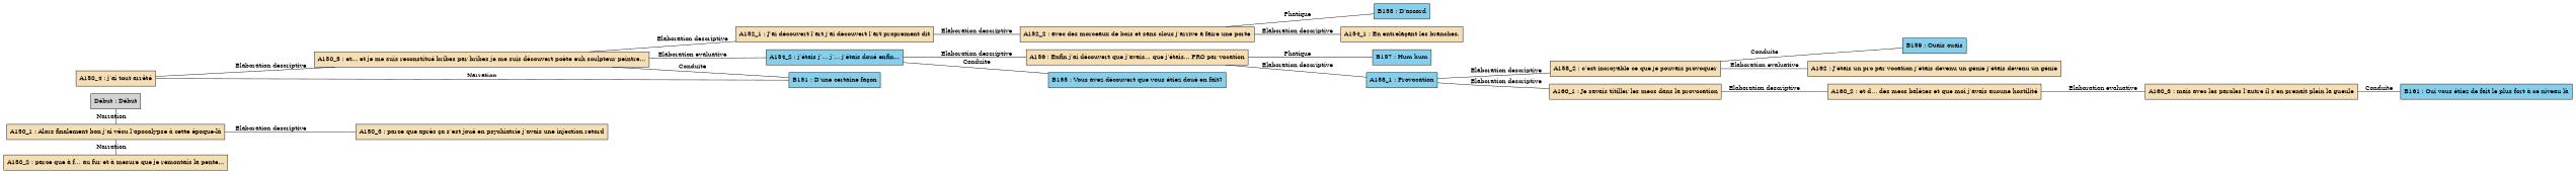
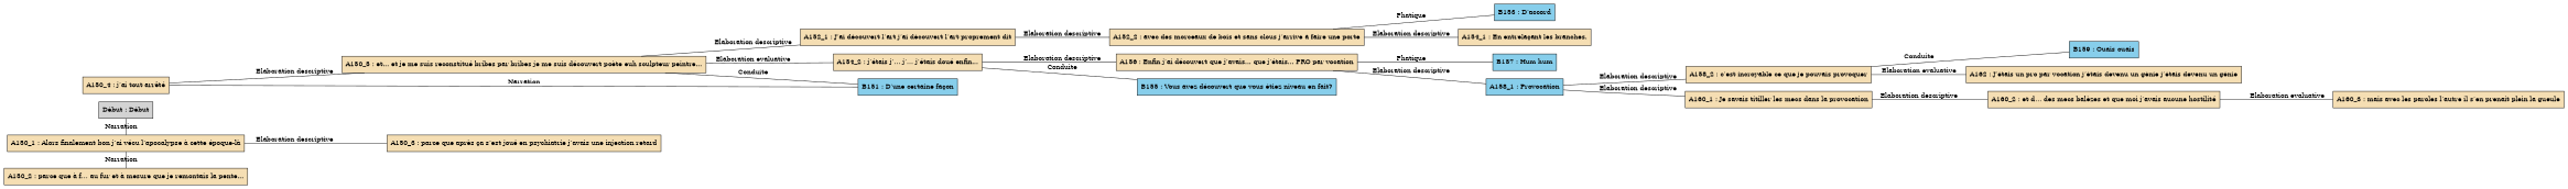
  digraph {
    rankdir=LR
    node [shape=box style=filled fillcolor=wheat]
    edge [dir=none]
    n1 [label="Début : Début" fillcolor=""]
    n2 [label="A150_1 : Alors finalement bon j’ai vécu l’apocalypse à cette époque-là"]
    n3 [label="A150_2 : parce que à f… au fur et à mesure que je remontais la pente..."]
    n4 [label="A150_4 : j’ai tout arrêté"]
    n5 [label="A150_3 : parce que après ça s’est joué en psychiatrie j’avais une injection retard"]
    n6 [label="A150_5 : et... et je me suis reconstitué bribes par bribes je me suis découvert poète euh sculpteur peintre..."]
    n7 [fillcolor=skyblue label="B151 : D’une certaine façon"]
    n8 [label="A152_1 : J’ai découvert l’art j’ai découvert l’art proprement dit"]
-   n9 [fillcolor=skyblue label="A154_2 : j’étais j’… j’… j’étais doué enfin..."]
+   n9 [label="A154_2 : j’étais j’… j’… j’étais doué enfin..."]
    n10 [label="A152_2 : avec des morceaux de bois et sans clous j’arrive à faire une porte"]
-   n11 [fillcolor=skyblue label="B155 : Vous avez découvert que vous étiez doué en fait?"]
+   n11 [fillcolor=skyblue label="B155 : Vous avez découvert que vous étiez niveau en fait?"]
    n12 [label="A156 : Enfin j’ai découvert que j’avais... que j’étais... PRO par vocation"]
    n13 [fillcolor=skyblue label="B153 : D’accord"]
    n14 [label="A154_1 : En entrelaçant les branches."]
    n15 [fillcolor=skyblue label="B157 : Hum hum"]
    n16 [fillcolor=skyblue label="A158_1 : Provocation"]
    n17 [label="A158_2 : c’est incroyable ce que je pouvais provoquer"]
    n18 [label="A160_1 : Je savais titiller les mecs dans la provocation"]
    n19 [fillcolor=skyblue label="B159 : Ouais ouais"]
    n20 [label="A162 : J’étais un pro par vocation j’étais devenu un génie j’étais devenu un génie"]
    n21 [label="A160_2 : et d… des mecs balèzes et que moi j’avais aucune hostilité"]
    n22 [label="A160_3 : mais avec les paroles l’autre il s’en prenait plein la gueule"]
-   n23 [fillcolor=skyblue label="B161 : Oui vous étiez de fait le plus fort à ce niveau là"]
    subgraph sub_1 {
      rank=same
      n1
      n2
    }
    subgraph sub_2 {
      rank=same
      n2
      n3
    }
    subgraph sub_3 {
      rank=same
      n1
      n4
    }
    n1 -> n2 [label=Narration]
    n2 -> n3 [label=Narration]
    n2 -> n5 [label="Elaboration descriptive"]
    n4 -> n6 [label="Elaboration descriptive"]
    n6 -> n7 [label=Conduite]
    n6 -> n8 [label="Elaboration descriptive"]
    n6 -> n9 [label="Elaboration evaluative"]
    n7 -> n4 [label=Narration]
    n8 -> n10 [label="Elaboration descriptive"]
    n9 -> n11 [label=Conduite]
    n9 -> n12 [label="Elaboration descriptive"]
    n10 -> n13 [label=Phatique]
    n10 -> n14 [label="Elaboration descriptive"]
    n12 -> n15 [label=Phatique]
    n12 -> n16 [label="Elaboration descriptive"]
    n16 -> n17 [label="Elaboration descriptive"]
    n16 -> n18 [label="Elaboration descriptive"]
    n17 -> n19 [label=Conduite]
    n17 -> n20 [label="Elaboration evaluative"]
    n18 -> n21 [label="Elaboration descriptive"]
    n21 -> n22 [label="Elaboration evaluative"]
-   n22 -> n23 [label=Conduite]
  }
